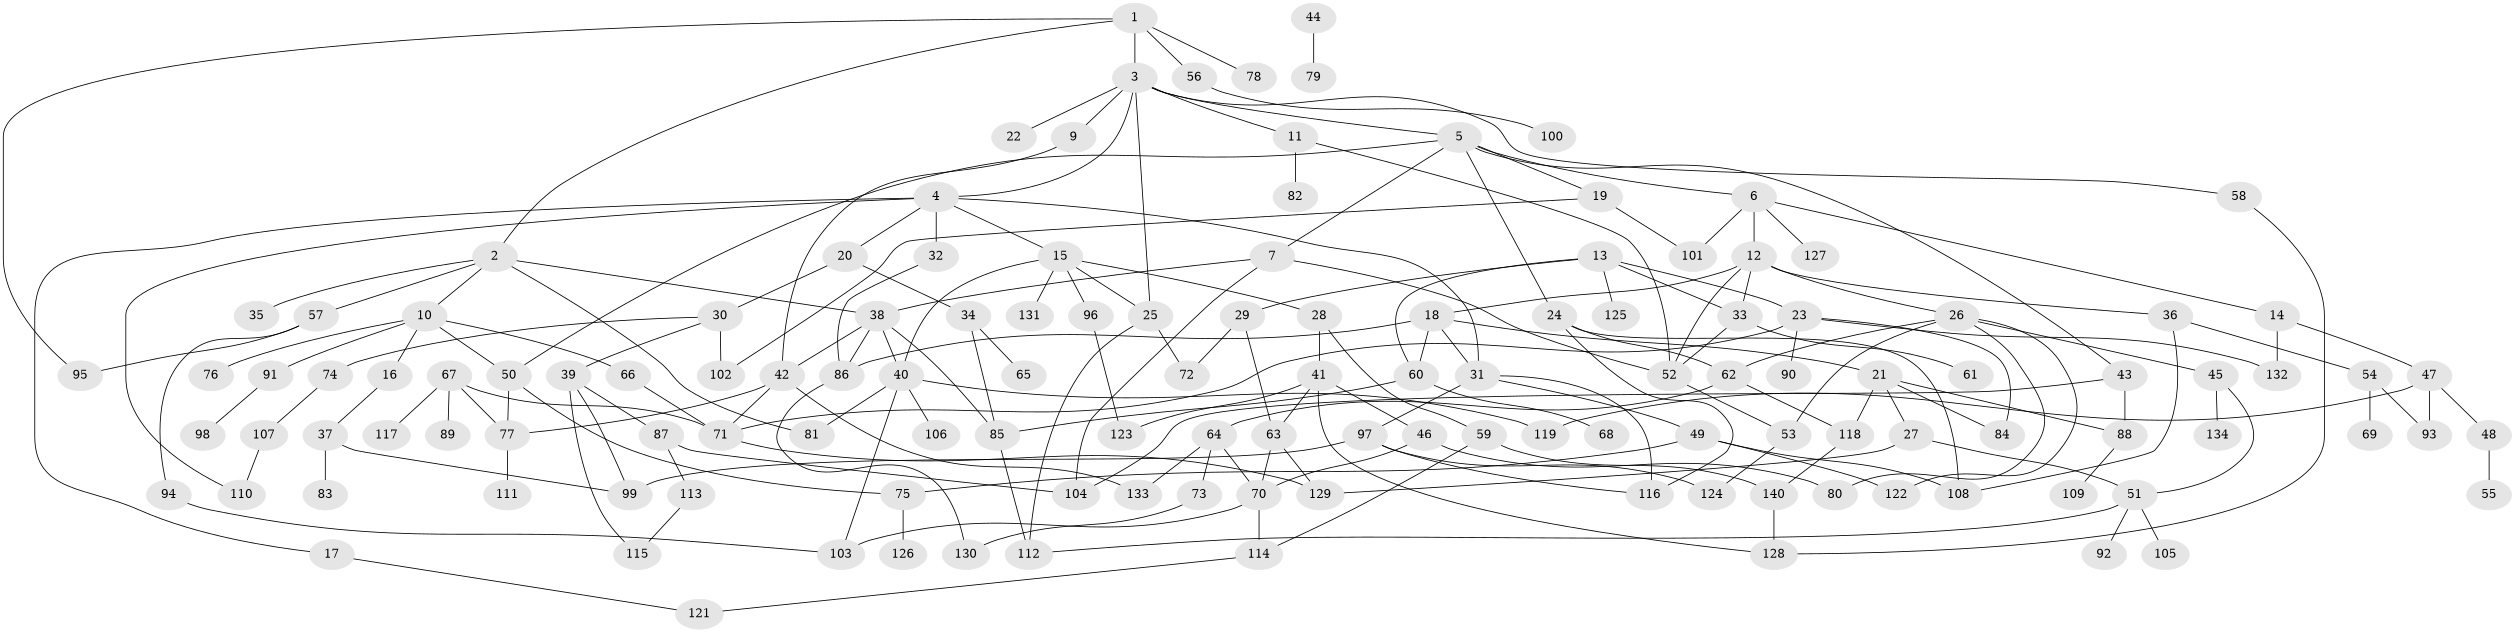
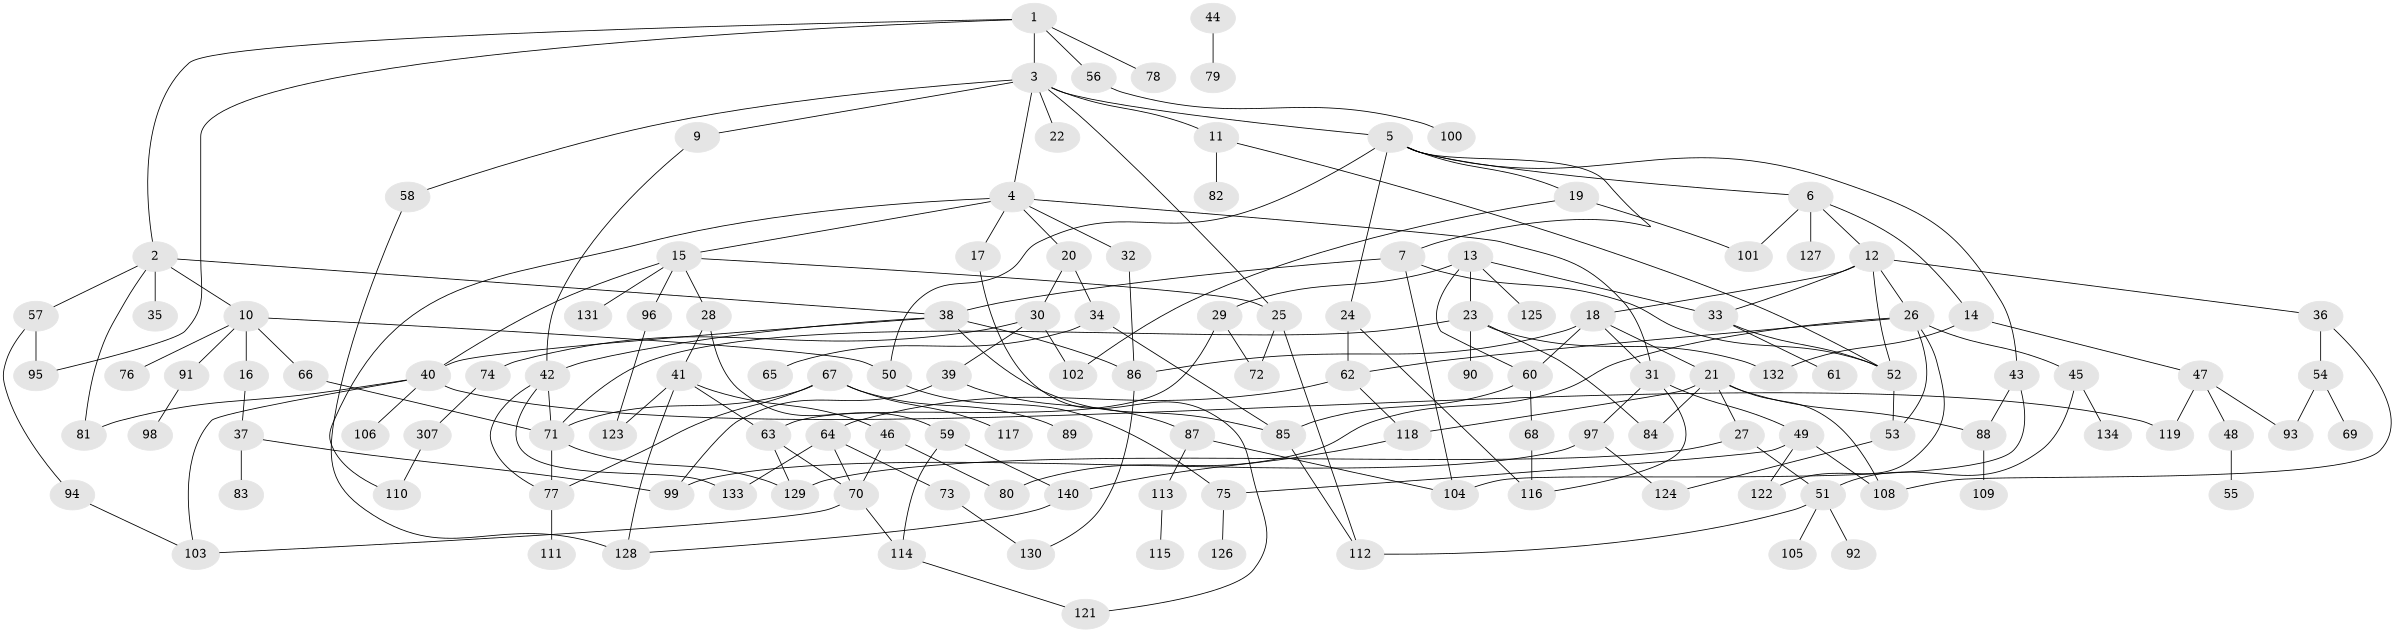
  graph {
    node [color=gray90 style=filled]
    1
    2
    3
    56
    78
    95
    10
    35
    38
    57
    81
    4
    5
    9
    11
    22
    25
    58
    100
    50
    16
    66
    76
    91
    42
    40
    86
    85
    94
    15
    17
    20
    31
    32
    110
    6
    7
    19
    24
    43
    52
    82
    72
    112
    128
    28
    96
    131
    121
    30
    34
    116
    49
    97
    67
    71
    77
    89
    117
    12
    14
    101
    127
    104
    102
    62
    108
    88
    75
    18
    26
    33
    36
    47
    132
    53
    13
    23
    29
    60
    125
    44
    79
    133
    37
    98
    21
    45
    80
    122
    61
    54
    84
    90
    63
    68
    119
    48
    93
    41
    59
    103
    106
    123
    83
    99
    27
    118
    130
    39
    74
    65
    51
    129
    109
    n116 [label=140]
    64
    134
    124
    92
    105
    46
    114
    70
    87
    115
-   107
+   107 [label=307]
    69
    113
    111
    55
    126
    73
    1 -- 2
    1 -- 3
    1 -- 56
    1 -- 78
    1 -- 95
    2 -- 10
    2 -- 35
    2 -- 38
    2 -- 57
    2 -- 81
    3 -- 4
    3 -- 5
    3 -- 9
    3 -- 11
    3 -- 22
    3 -- 25
    3 -- 58
    56 -- 100
    10 -- 50
    10 -- 16
    10 -- 66
    10 -- 76
    10 -- 91
    38 -- 42
    38 -- 40
    38 -- 86
    38 -- 85
    57 -- 95
    57 -- 94
    4 -- 15
    4 -- 17
    4 -- 20
    4 -- 31
    4 -- 32
    4 -- 110
    5 -- 50
    5 -- 6
    5 -- 7
    5 -- 19
    5 -- 24
    5 -- 43
    9 -- 42
    11 -- 52
    11 -- 82
    25 -- 72
    25 -- 112
    58 -- 128
    50 -- 75
    16 -- 37
    66 -- 71
    91 -- 98
    42 -- 71
    42 -- 77
    42 -- 133
    40 -- 81
    40 -- 119
    40 -- 103
    40 -- 106
    86 -- 130
    85 -- 112
    94 -- 103
    15 -- 25
    15 -- 40
    15 -- 28
    15 -- 96
    15 -- 131
    17 -- 121
    20 -- 30
    20 -- 34
    31 -- 116
    31 -- 49
    31 -- 97
    32 -- 86
    6 -- 12
    6 -- 14
    6 -- 101
    6 -- 127
    7 -- 38
    7 -- 52
    7 -- 104
    19 -- 101
    19 -- 102
    24 -- 116
    24 -- 62
-   24 -- 108
+   21 -- 108
    43 -- 104
    43 -- 88
    52 -- 53
    28 -- 41
    28 -- 59
    96 -- 123
    30 -- 102
    30 -- 39
    30 -- 74
    34 -- 85
    34 -- 65
    49 -- 108
    49 -- 75
    49 -- 122
-   97 -- 116
+   68 -- 116
    97 -- 99
    97 -- 124
    67 -- 71
    67 -- 77
    67 -- 89
    67 -- 117
-   50 -- 77
+   71 -- 77
    71 -- 129
    77 -- 111
    12 -- 52
    12 -- 18
    12 -- 26
    12 -- 33
    12 -- 36
    14 -- 47
    14 -- 132
    62 -- 118
    62 -- 64
    88 -- 109
    75 -- 126
    18 -- 86
    18 -- 31
    18 -- 60
    18 -- 21
    26 -- 62
    26 -- 53
    26 -- 45
    26 -- 80
    26 -- 122
    33 -- 52
    33 -- 61
    36 -- 108
    36 -- 54
    47 -- 119
    47 -- 48
    47 -- 93
    53 -- 124
    13 -- 33
    13 -- 23
    13 -- 29
    13 -- 60
    13 -- 125
    23 -- 71
    23 -- 132
    23 -- 84
    23 -- 90
    29 -- 72
    29 -- 63
    60 -- 85
    60 -- 68
    44 -- 79
    37 -- 83
    37 -- 99
    21 -- 88
    21 -- 84
    21 -- 27
    21 -- 118
    45 -- 51
    45 -- 134
    54 -- 93
    54 -- 69
    63 -- 129
    63 -- 70
    48 -- 55
    41 -- 128
    41 -- 63
    41 -- 123
    41 -- 46
    59 -- n116
    59 -- 114
    27 -- 51
    27 -- 129
    118 -- n116
    39 -- 99
    39 -- 87
-   39 -- 115
    74 -- 107
    51 -- 112
    51 -- 92
    51 -- 105
    n116 -- 128
    64 -- 133
    64 -- 70
    64 -- 73
    46 -- 80
    46 -- 70
    114 -- 121
    70 -- 103
    70 -- 114
    87 -- 104
    87 -- 113
    107 -- 110
    113 -- 115
    73 -- 130
  }
